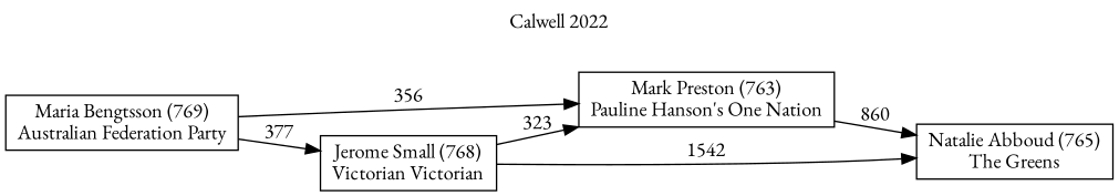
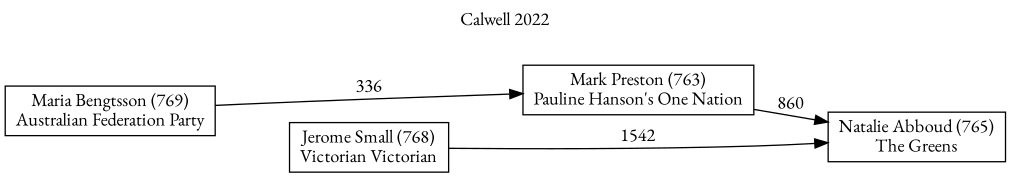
  digraph {
    fontname="EB Garamond"
    label="Calwell 2022"
    labelloc=t
    mclimit=10
    rankdir=LR
    node [fontname="EB Garamond" shape=box]
    edge [fontname="EB Garamond"]
    n1 [label="Maria Bengtsson (769)\nAustralian Federation Party"]
    n2 [label="Mark Preston (763)\nPauline Hanson's One Nation"]
    n3 [label="Jerome Small (768)\nVictorian Victorian"]
    n4 [label="Natalie Abboud (765)\nThe Greens"]
-   n1 -> n2 [label=356]
-   n1 -> n3 [label=377]
+   n1 -> n2 [label=336]
    n2 -> n4 [label=860]
-   n3 -> n2 [label=323]
    n3 -> n4 [label=1542]
  }
